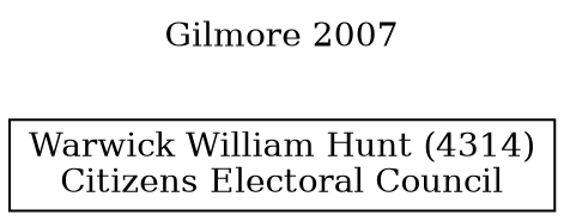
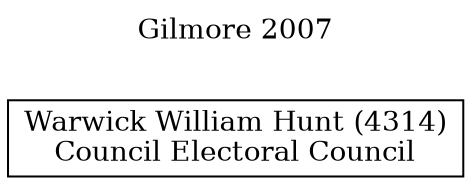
  digraph {
    label="Gilmore 2007"
    labelloc=t
    mclimit=10
-   n1 [label="Warwick William Hunt (4314)\nCitizens Electoral Council" shape=box]
+   n1 [label="Warwick William Hunt (4314)\nCouncil Electoral Council" shape=box]
  }
